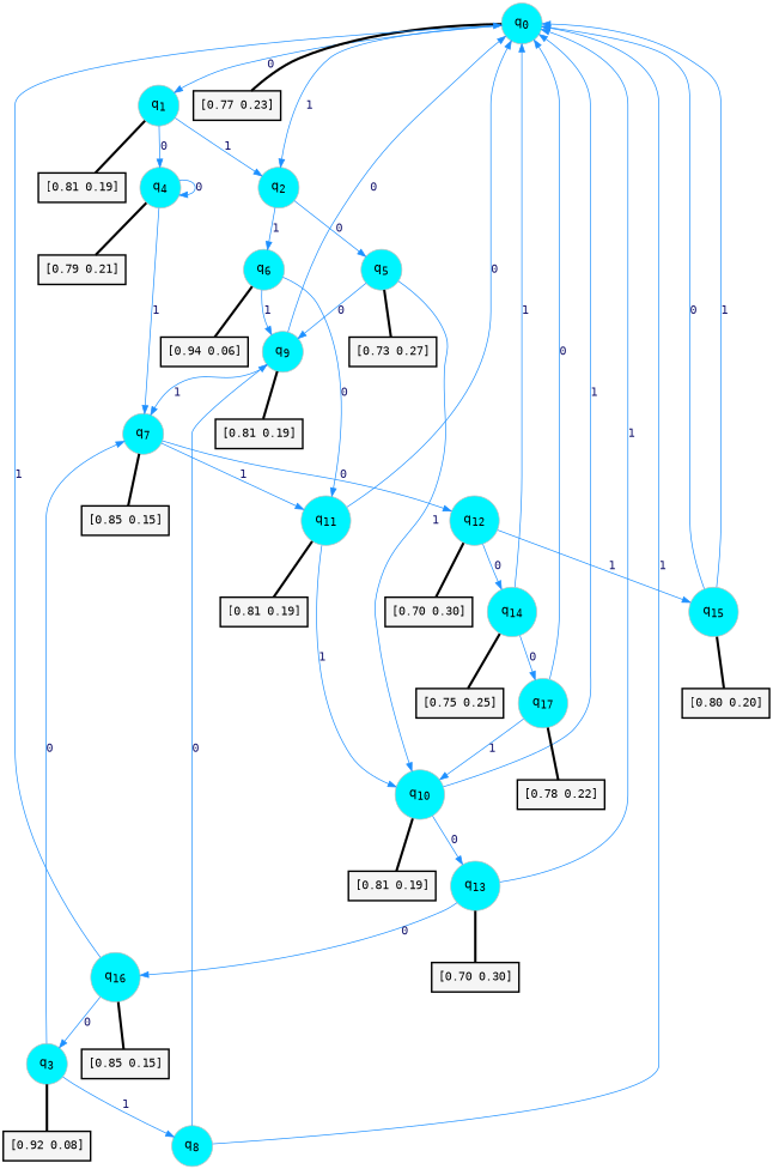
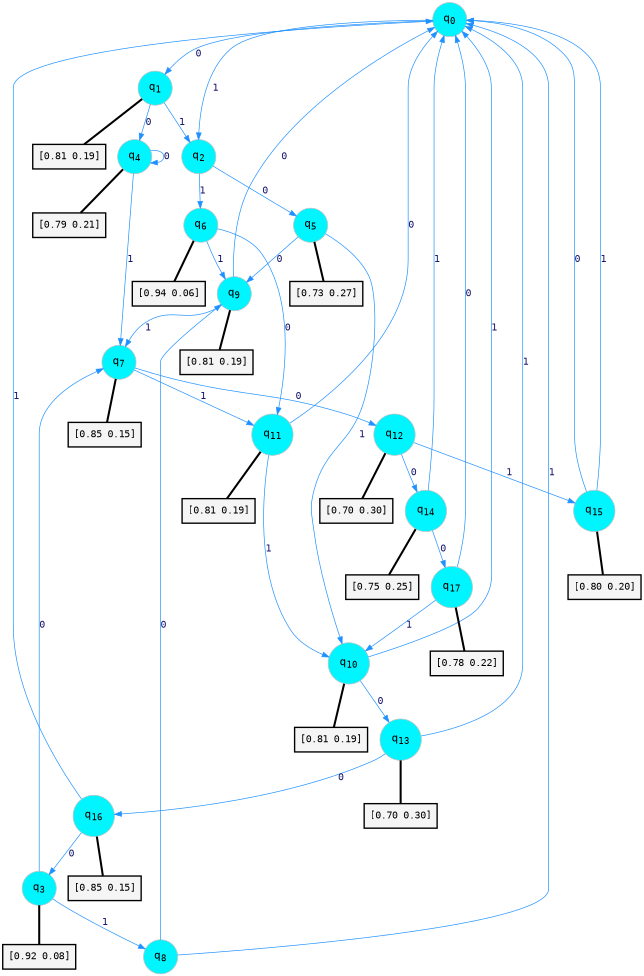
  digraph {
    fontname="DejaVu Sans Mono"
    rankdir=TD
    node [color=gray fillcolor=turquoise1 fontcolor=black fontname="DejaVu Sans Mono" fontsize=16 fontweight=bold shape=circle style=filled]
    edge [arrowsize=1 color=dodgerblue1 fontcolor=midnightblue fontname="DejaVu Sans Mono" fontweight=bold penwidth=1 style=solid weight=20]
    n1 [label=<q<SUB>0</SUB>>]
    n2 [label=<q<SUB>1</SUB>>]
    n3 [label=<q<SUB>2</SUB>>]
-   n4 [color=black fillcolor=whitesmoke fontsize=14 label="[0.77 0.23]" penwidth=2 shape=box]
    n5 [label=<q<SUB>4</SUB>>]
    n6 [color=black fillcolor=whitesmoke fontsize=14 label="[0.81 0.19]" penwidth=2 shape=box]
    n7 [label=<q<SUB>5</SUB>>]
    n8 [label=<q<SUB>6</SUB>>]
    n9 [label=<q<SUB>7</SUB>>]
    n10 [color=black fillcolor=whitesmoke fontsize=14 label="[0.79 0.21]" penwidth=2 shape=box]
    n11 [label=<q<SUB>9</SUB>>]
    n12 [label=<q<SUB>10</SUB>>]
    n13 [color=black fillcolor=whitesmoke fontsize=14 label="[0.73 0.27]" penwidth=2 shape=box]
    n14 [label=<q<SUB>11</SUB>>]
    n15 [color=black fillcolor=whitesmoke fontsize=14 label="[0.94 0.06]" penwidth=2 shape=box]
    n16 [label=<q<SUB>3</SUB>>]
    n17 [label=<q<SUB>8</SUB>>]
    n18 [color=black fillcolor=whitesmoke fontsize=14 label="[0.92 0.08]" penwidth=2 shape=box]
    n19 [label=<q<SUB>12</SUB>>]
    n20 [color=black fillcolor=whitesmoke fontsize=14 label="[0.85 0.15]" penwidth=2 shape=box]
    n21 [color=black fillcolor=whitesmoke fontsize=14 label="[0.81 0.19]" penwidth=2 shape=box]
    n22 [label=<q<SUB>13</SUB>>]
    n23 [color=black fillcolor=whitesmoke fontsize=14 label="[0.81 0.19]" penwidth=2 shape=box]
    n24 [color=black fillcolor=whitesmoke fontsize=14 label="[0.81 0.19]" penwidth=2 shape=box]
    n25 [label=<q<SUB>14</SUB>>]
    n26 [label=<q<SUB>15</SUB>>]
    n27 [color=black fillcolor=whitesmoke fontsize=14 label="[0.70 0.30]" penwidth=2 shape=box]
    n28 [label=<q<SUB>16</SUB>>]
    n29 [color=black fillcolor=whitesmoke fontsize=14 label="[0.70 0.30]" penwidth=2 shape=box]
    n30 [label=<q<SUB>17</SUB>>]
    n31 [color=black fillcolor=whitesmoke fontsize=14 label="[0.75 0.25]" penwidth=2 shape=box]
    n32 [color=black fillcolor=whitesmoke fontsize=14 label="[0.80 0.20]" penwidth=2 shape=box]
    n33 [color=black fillcolor=whitesmoke fontsize=14 label="[0.85 0.15]" penwidth=2 shape=box]
    n34 [color=black fillcolor=whitesmoke fontsize=14 label="[0.78 0.22]" penwidth=2 shape=box]
    n1 -> n2 [label=0]
    n1 -> n3 [label=1]
-   n1 -> n4 [arrowhead=none color=black penwidth=3]
    n2 -> n3 [label=1]
    n2 -> n5 [label=0]
    n2 -> n6 [arrowhead=none color=black penwidth=3]
    n3 -> n7 [label=0]
    n3 -> n8 [label=1]
    n5 -> n5 [label=0]
    n5 -> n9 [label=1]
    n5 -> n10 [arrowhead=none color=black penwidth=3]
    n7 -> n11 [label=0]
    n7 -> n12 [label=1]
    n7 -> n13 [arrowhead=none color=black penwidth=3]
    n8 -> n11 [label=1]
    n8 -> n14 [label=0]
    n8 -> n15 [arrowhead=none color=black penwidth=3]
    n9 -> n14 [label=1]
    n9 -> n19 [label=0]
    n9 -> n20 [arrowhead=none color=black penwidth=3]
    n11 -> n1 [label=0]
    n11 -> n9 [label=1]
    n11 -> n21 [arrowhead=none color=black penwidth=3]
    n12 -> n1 [label=1]
    n12 -> n22 [label=0]
    n12 -> n23 [arrowhead=none color=black penwidth=3]
    n14 -> n1 [label=0]
    n14 -> n12 [label=1]
    n14 -> n24 [arrowhead=none color=black penwidth=3]
    n16 -> n9 [label=0]
    n16 -> n17 [label=1]
    n16 -> n18 [arrowhead=none color=black penwidth=3]
    n17 -> n1 [label=1]
    n17 -> n11 [label=0]
    n19 -> n25 [label=0]
    n19 -> n26 [label=1]
    n19 -> n27 [arrowhead=none color=black penwidth=3]
    n22 -> n1 [label=1]
    n22 -> n28 [label=0]
    n22 -> n29 [arrowhead=none color=black penwidth=3]
    n25 -> n1 [label=1]
    n25 -> n30 [label=0]
    n25 -> n31 [arrowhead=none color=black penwidth=3]
    n26 -> n1 [label=0]
    n26 -> n1 [label=1]
    n26 -> n32 [arrowhead=none color=black penwidth=3]
    n28 -> n1 [label=1]
    n28 -> n16 [label=0]
    n28 -> n33 [arrowhead=none color=black penwidth=3]
    n30 -> n1 [label=0]
    n30 -> n12 [label=1]
    n30 -> n34 [arrowhead=none color=black penwidth=3]
  }
